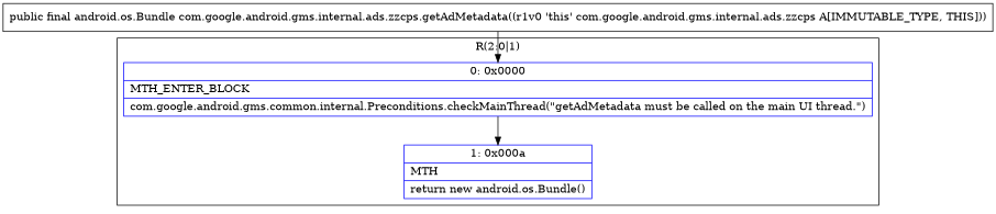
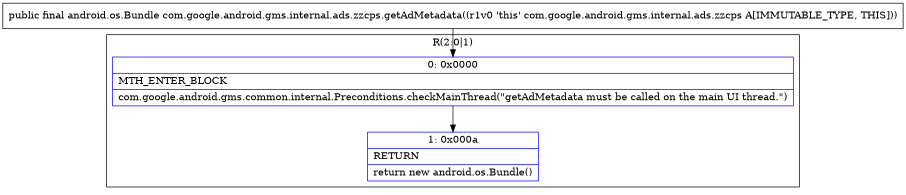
  digraph {
    node [color=blue shape=record]
    n1 [label="{0\:\ 0x0000|MTH_ENTER_BLOCK\l|com.google.android.gms.common.internal.Preconditions.checkMainThread(\"getAdMetadata must be called on the main UI thread.\")\l}"]
-   n2 [label="{1\:\ 0x000a|MTH\l|return new android.os.Bundle()\l}"]
+   n2 [label="{1\:\ 0x000a|RETURN\l|return new android.os.Bundle()\l}"]
    n3 [label="{public final android.os.Bundle com.google.android.gms.internal.ads.zzcps.getAdMetadata((r1v0 'this' com.google.android.gms.internal.ads.zzcps A[IMMUTABLE_TYPE, THIS])) }" color=""]
    subgraph cluster_1 {
      label="R(2:0|1)"
      n1
      n2
    }
    n1 -> n2
    n3 -> n1
  }
